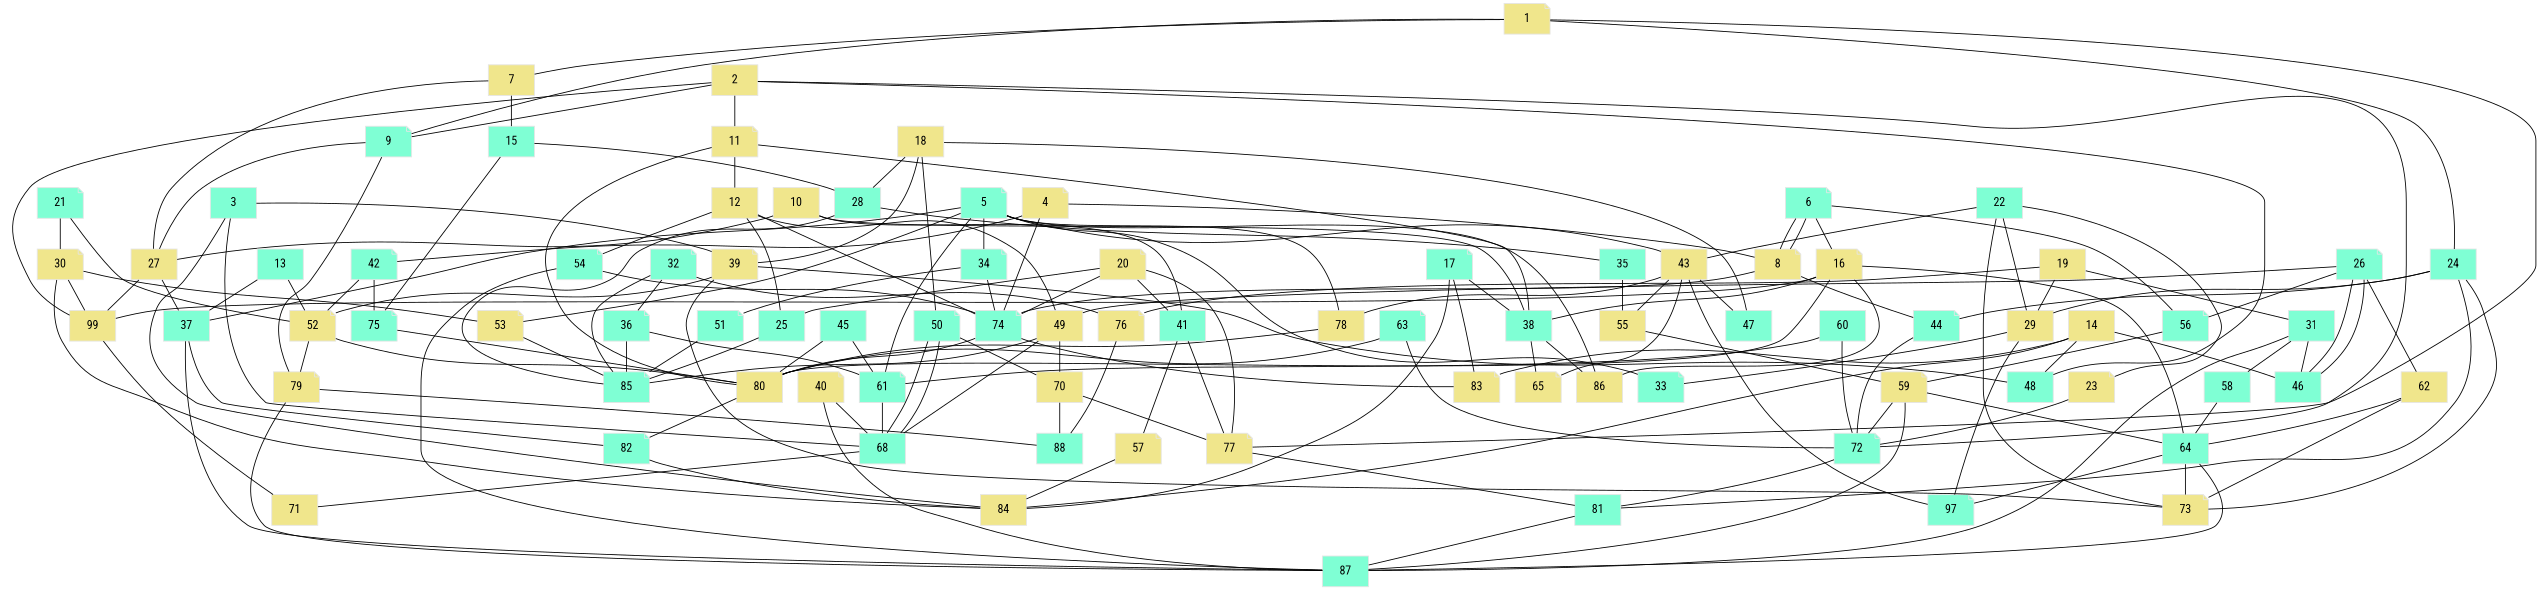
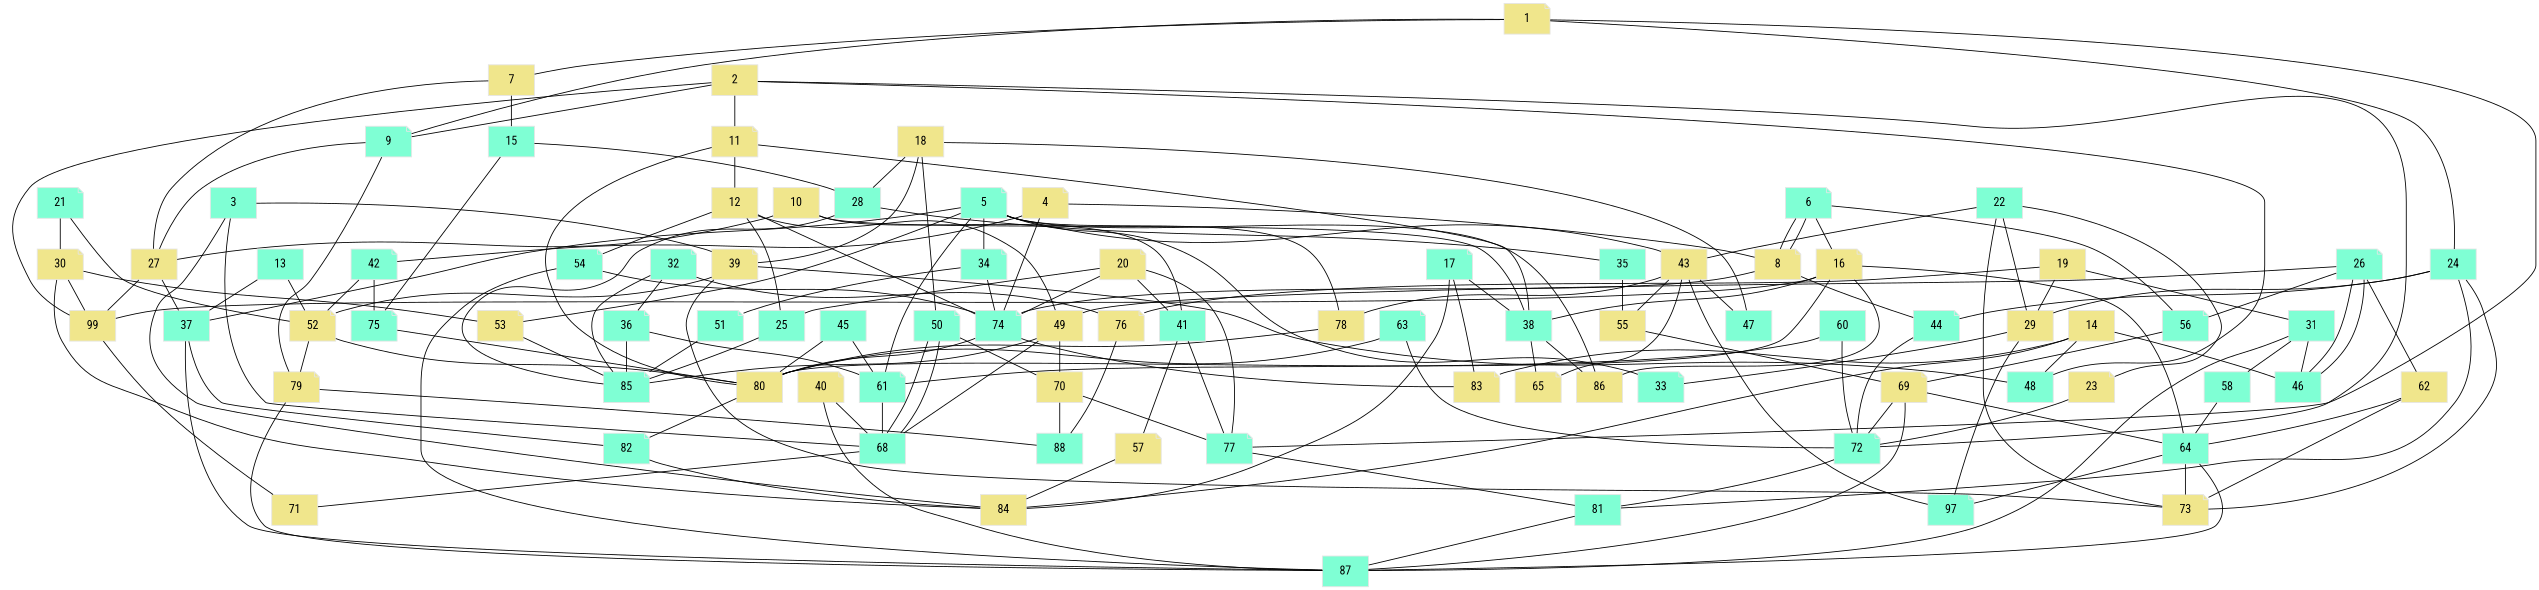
  graph {
    fontname="Roboto Condensed"
    node [color=gray90 fillcolor=aquamarine fontname="Roboto Condensed" shape=note style=filled]
    edge [fontname="Roboto Condensed"]
    1 [fillcolor=khaki]
    7 [fillcolor=khaki shape=box]
    9
    24 [shape=box]
-   77 [fillcolor=khaki]
+   77
    15 [shape=box]
    27 [fillcolor=khaki shape=box]
    79 [fillcolor=khaki]
    44
    29 [fillcolor=khaki shape=box]
    73 [fillcolor=khaki]
    81 [shape=box]
    2 [fillcolor=khaki shape=box]
    11 [fillcolor=khaki]
    48 [shape=box]
    n16 [fillcolor=khaki label=99 shape=box]
    72
    38 [shape=box]
    12 [fillcolor=khaki shape=box]
    80 [fillcolor=khaki shape=box]
    71 [fillcolor=khaki shape=box]
    3 [shape=box]
    39 [fillcolor=khaki]
    68 [shape=box]
    84 [fillcolor=khaki shape=box]
    52 [fillcolor=khaki]
    4 [fillcolor=khaki]
    8 [fillcolor=khaki]
    42
    74
    75
    83 [fillcolor=khaki]
    5
    33
    34
    37 [shape=box]
    43 [fillcolor=khaki shape=box]
    53 [fillcolor=khaki]
    61
    78 [fillcolor=khaki shape=box]
    86 [fillcolor=khaki shape=box]
    51
    87 [shape=box]
    82
    47 [shape=box]
    n46 [label=97]
    55 [fillcolor=khaki shape=box]
    65 [fillcolor=khaki]
    85
    6
    16 [fillcolor=khaki]
    56
    64 [shape=box]
-   59 [fillcolor=khaki]
+   59 [fillcolor=khaki label=69]
    28 [shape=box]
    88 [shape=box]
    10 [fillcolor=khaki shape=box]
    41 [shape=box]
    57 [fillcolor=khaki]
    25 [shape=box]
    49 [fillcolor=khaki shape=box]
    54
    70 [fillcolor=khaki shape=box]
    13 [shape=box]
    14 [fillcolor=khaki shape=box]
    46 [shape=box]
    35 [shape=box]
    17
    18 [fillcolor=khaki shape=box]
    50
    19 [fillcolor=khaki shape=box]
    31 [shape=box]
    76 [fillcolor=khaki]
    58 [shape=box]
    20 [fillcolor=khaki]
    21
    30 [fillcolor=khaki]
    22 [shape=box]
    23 [fillcolor=khaki]
    26
    62 [fillcolor=khaki shape=box]
    32
    36
    40 [fillcolor=khaki]
    45 [shape=box]
    60 [shape=box]
    63
    1 -- 7
    1 -- 9
    1 -- 24
    1 -- 77
    7 -- 15
    7 -- 27
    9 -- 27
    9 -- 79
    24 -- 44
    24 -- 29
    24 -- 73
    24 -- 81
    77 -- 81
    15 -- 75
    15 -- 28
    27 -- n16
    27 -- 37
    79 -- 87
    79 -- 88
    44 -- 72
    29 -- 33
    29 -- n46
    81 -- 87
    2 -- 9
    2 -- 11
    2 -- 48
    2 -- n16
    2 -- 72
    11 -- 38
    11 -- 12
    11 -- 80
    n16 -- 71
    72 -- 81
    38 -- 86
    38 -- 65
    12 -- 74
    12 -- 25
    12 -- 49
    12 -- 54
    80 -- 82
    3 -- 39
    3 -- 68
    3 -- 84
    39 -- 73
    39 -- 48
    39 -- 52
    68 -- 71
    52 -- 79
    52 -- 80
    4 -- 8
    4 -- 42
    4 -- 74
    8 -- 44
    8 -- 74
    42 -- 52
    42 -- 75
    74 -- 80
    74 -- 83
    75 -- 80
    5 -- 33
    5 -- 34
    5 -- 37
    5 -- 43
    5 -- 53
    5 -- 61
    5 -- 78
    5 -- 86
    34 -- 74
    34 -- 51
    37 -- 87
    37 -- 82
    43 -- 78
    43 -- 47
    43 -- n46
    43 -- 55
    43 -- 65
    53 -- 85
    61 -- 68
    78 -- 80
    51 -- 85
    82 -- 84
    55 -- 59
    6 -- 8
    6 -- 8
    6 -- 16
    6 -- 56
    16 -- n16
    16 -- 38
    16 -- 80
    16 -- 86
    16 -- 64
    56 -- 59
    64 -- 73
    64 -- 87
    64 -- n46
    59 -- 72
    59 -- 87
    59 -- 64
    28 -- 85
    28 -- 35
    10 -- 27
    10 -- 38
    10 -- 41
    41 -- 77
    41 -- 57
    57 -- 84
    25 -- 85
    49 -- 68
    49 -- 85
    49 -- 70
    54 -- 74
    54 -- 87
    70 -- 77
    70 -- 88
    13 -- 52
    13 -- 37
    14 -- 48
    14 -- 84
    14 -- 83
    14 -- 46
    35 -- 55
    17 -- 38
    17 -- 84
    17 -- 83
    18 -- 39
    18 -- 47
    18 -- 28
    18 -- 50
    50 -- 68
    50 -- 68
    50 -- 70
    19 -- 29
    19 -- 31
    19 -- 76
    31 -- 87
    31 -- 46
    31 -- 58
    76 -- 88
    58 -- 64
    20 -- 77
    20 -- 74
    20 -- 41
    20 -- 25
    21 -- 52
    21 -- 30
    30 -- n16
    30 -- 84
    30 -- 53
    22 -- 29
    22 -- 73
    22 -- 43
    22 -- 23
    23 -- 72
    26 -- 56
    26 -- 49
    26 -- 46
    26 -- 46
    26 -- 62
    62 -- 73
    62 -- 64
    32 -- 85
    32 -- 76
    32 -- 36
    36 -- 61
    36 -- 85
    40 -- 68
    40 -- 87
    45 -- 80
    45 -- 61
    60 -- 72
    60 -- 61
    63 -- 72
    63 -- 80
  }
